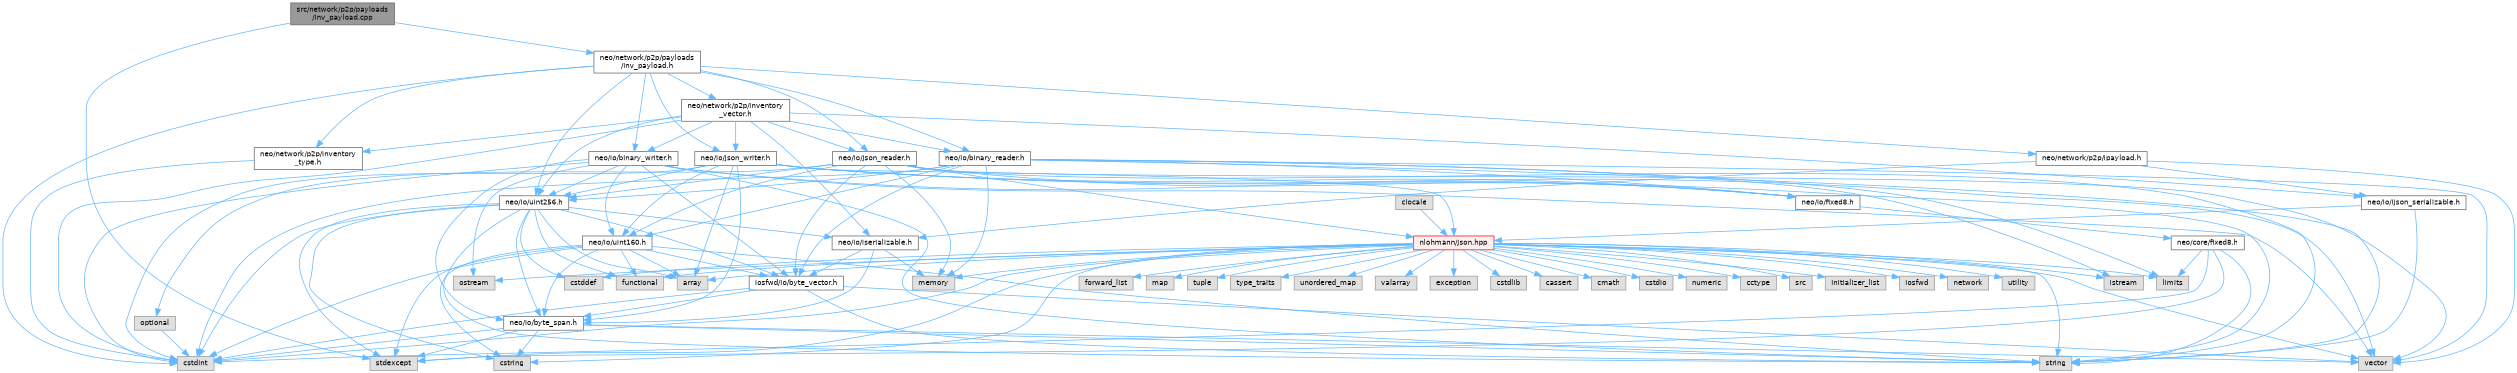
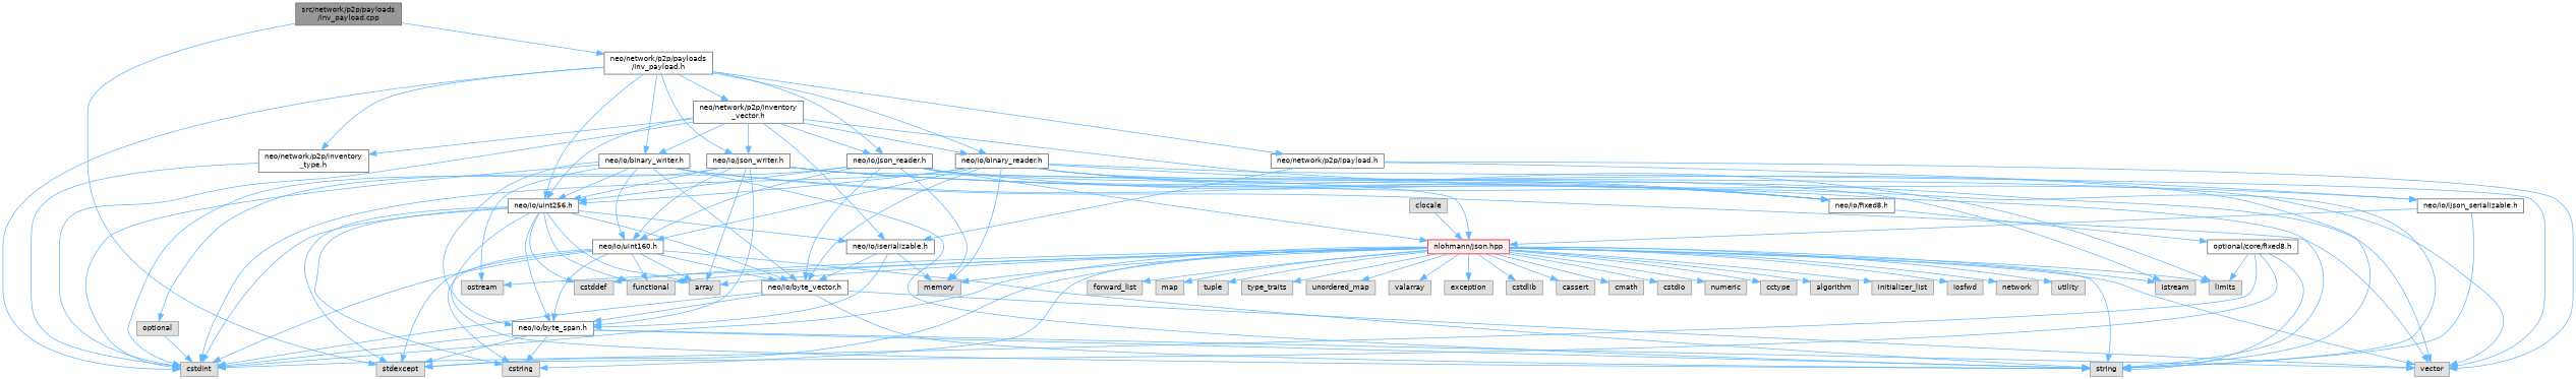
  digraph {
    node [color=grey60 fillcolor="#E0E0E0" fontname=Helvetica fontsize=10 shape=box style=filled]
    edge [color=steelblue1 fontname=Helvetica fontsize=10 labelfontname=Helvetica labelfontsize=10 style=solid]
    n1 [color=gray40 fillcolor=grey60 fontcolor=black height=0.2 label="src/network/p2p/payloads\l/inv_payload.cpp" width=0.4]
    n2 [color=grey40 fillcolor=white height=0.2 label="neo/network/p2p/payloads\l/inv_payload.h" width=0.4]
    n3 [height=0.2 label=stdexcept width=0.4]
    n4 [color=grey40 fillcolor=white height=0.2 label="neo/io/binary_reader.h" width=0.4]
    n5 [height=0.2 label=cstdint width=0.4]
    n6 [color=grey40 fillcolor=white height=0.2 label="neo/io/uint256.h" width=0.4]
    n7 [color=grey40 fillcolor=white height=0.2 label="neo/io/binary_writer.h" width=0.4]
    n8 [color=grey40 fillcolor=white height=0.2 label="neo/io/json_reader.h" width=0.4]
    n9 [color=grey40 fillcolor=white height=0.2 label="neo/io/json_writer.h" width=0.4]
    n10 [color=grey40 fillcolor=white height=0.2 label="neo/network/p2p/inventory\l_type.h" width=0.4]
    n11 [color=grey40 fillcolor=white height=0.2 label="neo/network/p2p/inventory\l_vector.h" width=0.4]
    n12 [color=grey40 fillcolor=white height=0.2 label="neo/network/p2p/ipayload.h" width=0.4]
    n13 [height=0.2 label=vector width=0.4]
-   n14 [color=grey40 fillcolor=white height=0.2 label="iosfwd/io/byte_vector.h" width=0.4]
+   n14 [color=grey40 fillcolor=white height=0.2 label="neo/io/byte_vector.h" width=0.4]
    n15 [height=0.2 label=string width=0.4]
    n16 [color=grey40 fillcolor=white height=0.2 label="neo/io/fixed8.h" width=0.4]
    n17 [height=0.2 label=limits width=0.4]
    n18 [color=grey40 fillcolor=white height=0.2 label="neo/io/uint160.h" width=0.4]
    n19 [height=0.2 label=memory width=0.4]
    n20 [height=0.2 label=istream width=0.4]
    n21 [color=grey40 fillcolor=white height=0.2 label="neo/io/byte_span.h" width=0.4]
    n22 [height=0.2 label=cstring width=0.4]
    n23 [color=grey40 fillcolor=white height=0.2 label="neo/io/iserializable.h" width=0.4]
    n24 [height=0.2 label=array width=0.4]
    n25 [height=0.2 label=functional width=0.4]
    n26 [height=0.2 label=cstddef width=0.4]
    n27 [height=0.2 label=ostream width=0.4]
    n28 [color=red fillcolor="#FFF0F0" height=0.2 label="nlohmann/json.hpp" width=0.4]
    n29 [height=0.2 label=optional width=0.4]
    n30 [color=grey40 fillcolor=white height=0.2 label="neo/io/ijson_serializable.h" width=0.4]
-   n31 [color=grey40 fillcolor=white height=0.2 label="neo/core/fixed8.h" width=0.4]
-   n32 [height=0.2 label=src width=0.4]
+   n31 [color=grey40 fillcolor=white height=0.2 label="optional/core/fixed8.h" width=0.4]
+   n32 [height=0.2 label=algorithm width=0.4]
    n33 [height=0.2 label=initializer_list width=0.4]
    n34 [height=0.2 label=iosfwd width=0.4]
    n35 [height=0.2 label=network width=0.4]
    n36 [height=0.2 label=utility width=0.4]
    n37 [height=0.2 label=forward_list width=0.4]
    n38 [height=0.2 label=map width=0.4]
    n39 [height=0.2 label=tuple width=0.4]
    n40 [height=0.2 label=type_traits width=0.4]
    n41 [height=0.2 label=unordered_map width=0.4]
    n42 [height=0.2 label=valarray width=0.4]
    n43 [height=0.2 label=exception width=0.4]
    n44 [height=0.2 label=cstdlib width=0.4]
    n45 [height=0.2 label=cassert width=0.4]
    n46 [height=0.2 label=cmath width=0.4]
    n47 [height=0.2 label=cstdio width=0.4]
    n48 [height=0.2 label=numeric width=0.4]
    n49 [height=0.2 label=cctype width=0.4]
    n50 [height=0.2 label=clocale width=0.4]
    n1 -> n2
    n1 -> n3
    n2 -> n4
    n2 -> n5
    n2 -> n6
    n2 -> n7
    n2 -> n8
    n2 -> n9
    n2 -> n10
    n2 -> n11
    n2 -> n12
    n4 -> n5
    n4 -> n6
    n4 -> n13
    n4 -> n14
    n4 -> n15
    n4 -> n16
    n4 -> n17
    n4 -> n18
    n4 -> n19
    n4 -> n20
    n6 -> n3
    n6 -> n5
    n6 -> n14
    n6 -> n15
    n6 -> n21
    n6 -> n22
    n6 -> n23
    n6 -> n24
    n6 -> n25
    n6 -> n26
    n7 -> n5
    n7 -> n6
    n7 -> n13
    n7 -> n14
    n7 -> n15
    n7 -> n16
    n7 -> n18
    n7 -> n21
    n7 -> n27
    n8 -> n6
    n8 -> n13
    n8 -> n14
    n8 -> n15
    n8 -> n16
    n8 -> n18
    n8 -> n19
    n8 -> n28
    n8 -> n29
    n9 -> n5
    n9 -> n6
    n9 -> n13
    n9 -> n15
    n9 -> n16
    n9 -> n18
    n9 -> n21
    n9 -> n24
    n9 -> n28
    n10 -> n5
    n11 -> n4
    n11 -> n5
    n11 -> n6
    n11 -> n7
    n11 -> n8
    n11 -> n9
    n11 -> n10
    n11 -> n23
    n11 -> n30
    n12 -> n13
    n12 -> n23
    n12 -> n30
    n14 -> n5
    n14 -> n13
    n14 -> n15
    n14 -> n21
    n16 -> n31
    n18 -> n3
    n18 -> n5
    n18 -> n14
    n18 -> n15
    n18 -> n21
    n18 -> n22
    n18 -> n24
    n18 -> n25
    n21 -> n3
    n21 -> n5
    n21 -> n13
    n21 -> n15
    n21 -> n22
    n23 -> n14
    n23 -> n19
    n23 -> n21
    n28 -> n3
    n28 -> n5
    n28 -> n13
    n28 -> n15
    n28 -> n17
    n28 -> n19
    n28 -> n20
    n28 -> n22
    n28 -> n24
    n28 -> n25
    n28 -> n26
    n28 -> n27
    n28 -> n32
    n28 -> n33
    n28 -> n34
    n28 -> n35
    n28 -> n36
    n28 -> n37
    n28 -> n38
    n28 -> n39
    n28 -> n40
    n28 -> n41
    n28 -> n42
    n28 -> n43
    n28 -> n44
    n28 -> n45
    n28 -> n46
    n28 -> n47
    n28 -> n48
    n28 -> n49
    n29 -> n5
    n30 -> n15
    n30 -> n28
    n31 -> n3
    n31 -> n5
    n31 -> n15
    n31 -> n17
    n50 -> n28
  }
